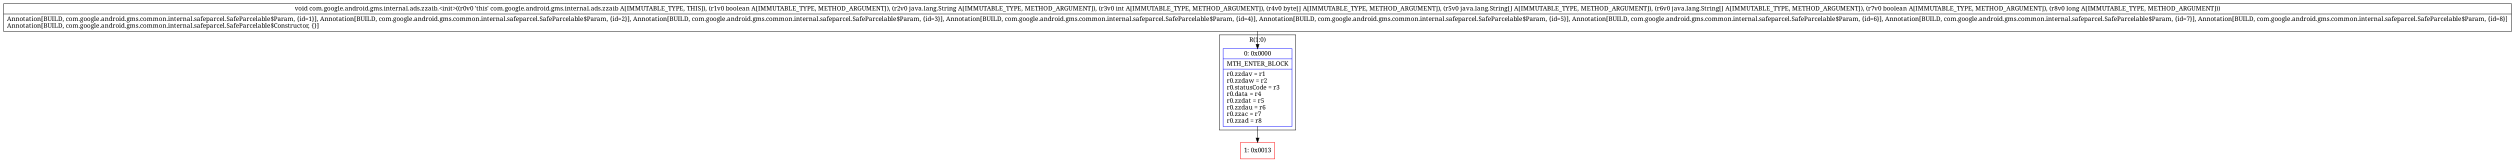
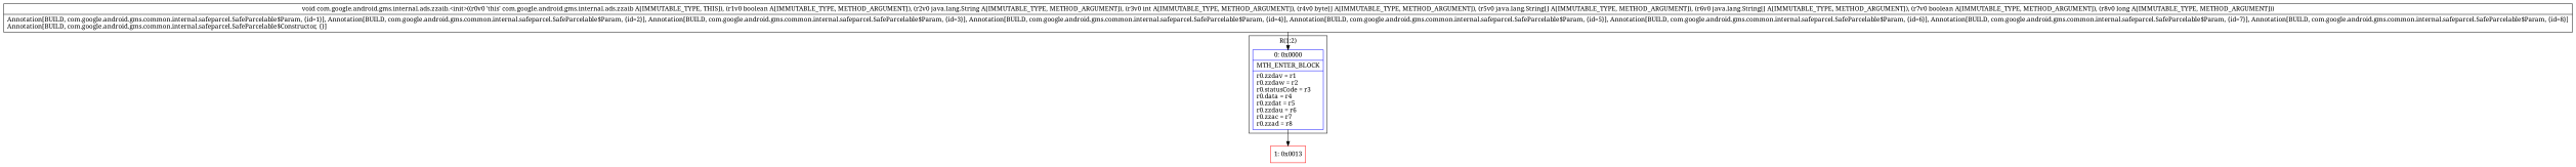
  digraph {
    fontname="Noto Serif"
    node [shape=record fontname="Noto Serif"]
    edge [fontname="Noto Serif"]
    n1 [color=blue label="{0\:\ 0x0000|MTH_ENTER_BLOCK\l|r0.zzdav = r1\lr0.zzdaw = r2\lr0.statusCode = r3\lr0.data = r4\lr0.zzdat = r5\lr0.zzdau = r6\lr0.zzac = r7\lr0.zzad = r8\l}"]
    n2 [color=red label="{1\:\ 0x0013}"]
    n3 [label="{void com.google.android.gms.internal.ads.zzaib.\<init\>((r0v0 'this' com.google.android.gms.internal.ads.zzaib A[IMMUTABLE_TYPE, THIS]), (r1v0 boolean A[IMMUTABLE_TYPE, METHOD_ARGUMENT]), (r2v0 java.lang.String A[IMMUTABLE_TYPE, METHOD_ARGUMENT]), (r3v0 int A[IMMUTABLE_TYPE, METHOD_ARGUMENT]), (r4v0 byte[] A[IMMUTABLE_TYPE, METHOD_ARGUMENT]), (r5v0 java.lang.String[] A[IMMUTABLE_TYPE, METHOD_ARGUMENT]), (r6v0 java.lang.String[] A[IMMUTABLE_TYPE, METHOD_ARGUMENT]), (r7v0 boolean A[IMMUTABLE_TYPE, METHOD_ARGUMENT]), (r8v0 long A[IMMUTABLE_TYPE, METHOD_ARGUMENT]))  | Annotation[BUILD, com.google.android.gms.common.internal.safeparcel.SafeParcelable$Param, \{id=1\}], Annotation[BUILD, com.google.android.gms.common.internal.safeparcel.SafeParcelable$Param, \{id=2\}], Annotation[BUILD, com.google.android.gms.common.internal.safeparcel.SafeParcelable$Param, \{id=3\}], Annotation[BUILD, com.google.android.gms.common.internal.safeparcel.SafeParcelable$Param, \{id=4\}], Annotation[BUILD, com.google.android.gms.common.internal.safeparcel.SafeParcelable$Param, \{id=5\}], Annotation[BUILD, com.google.android.gms.common.internal.safeparcel.SafeParcelable$Param, \{id=6\}], Annotation[BUILD, com.google.android.gms.common.internal.safeparcel.SafeParcelable$Param, \{id=7\}], Annotation[BUILD, com.google.android.gms.common.internal.safeparcel.SafeParcelable$Param, \{id=8\}]\lAnnotation[BUILD, com.google.android.gms.common.internal.safeparcel.SafeParcelable$Constructor, \{\}]\l}"]
    subgraph cluster_1 {
-     label="R(1:0)"
+     label="R(1:2)"
      n1
    }
    n1 -> n2
    n3 -> n1
  }
